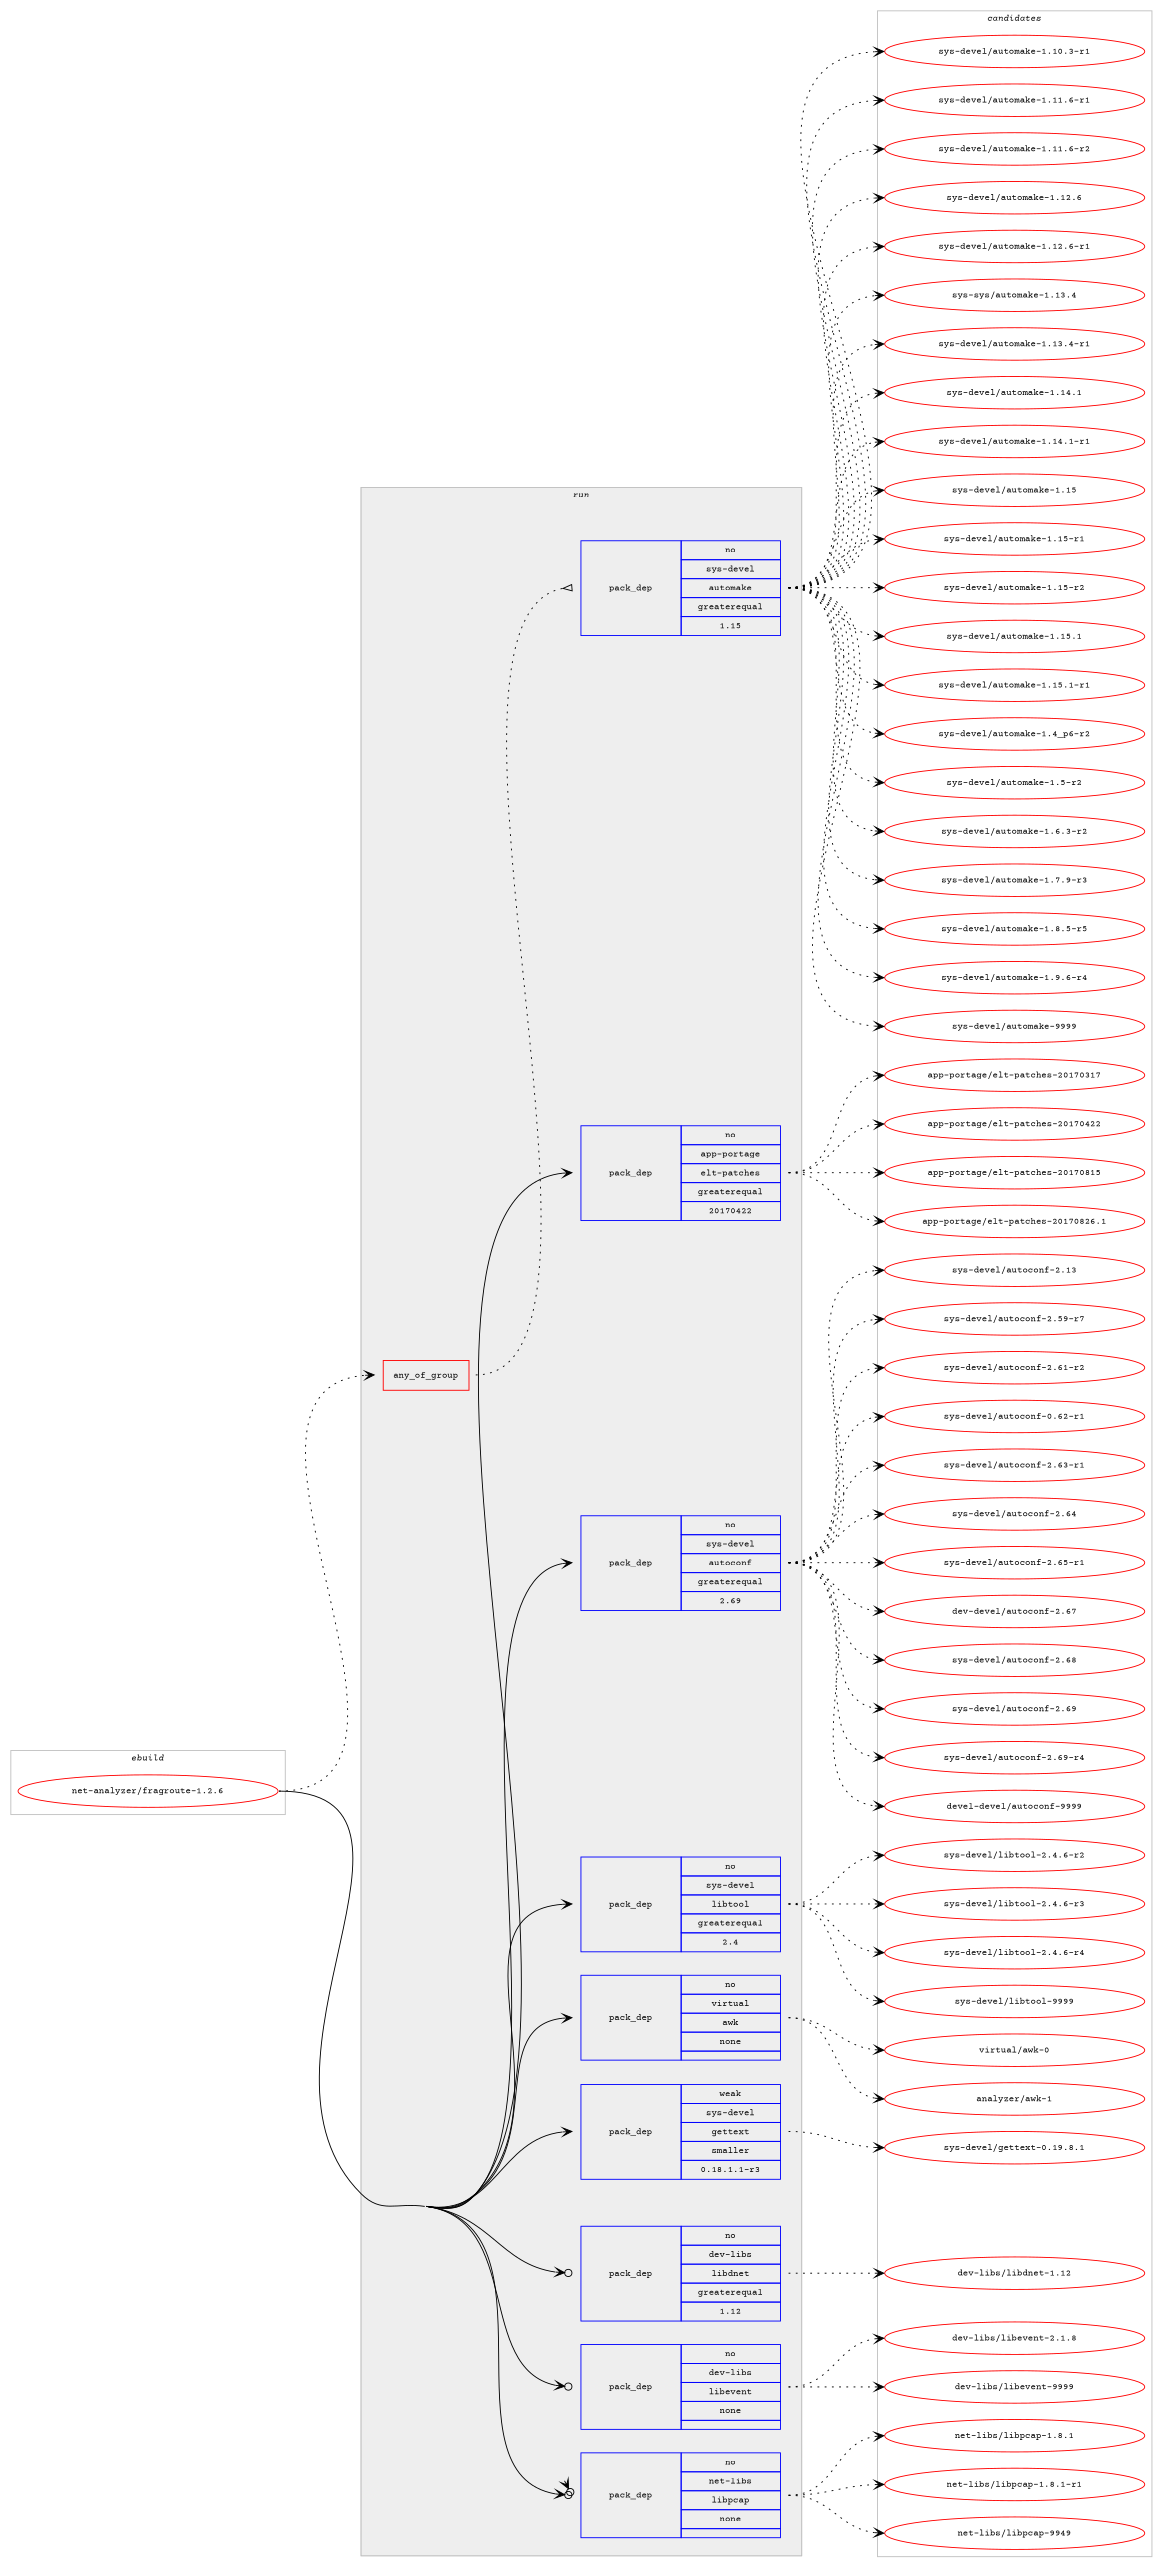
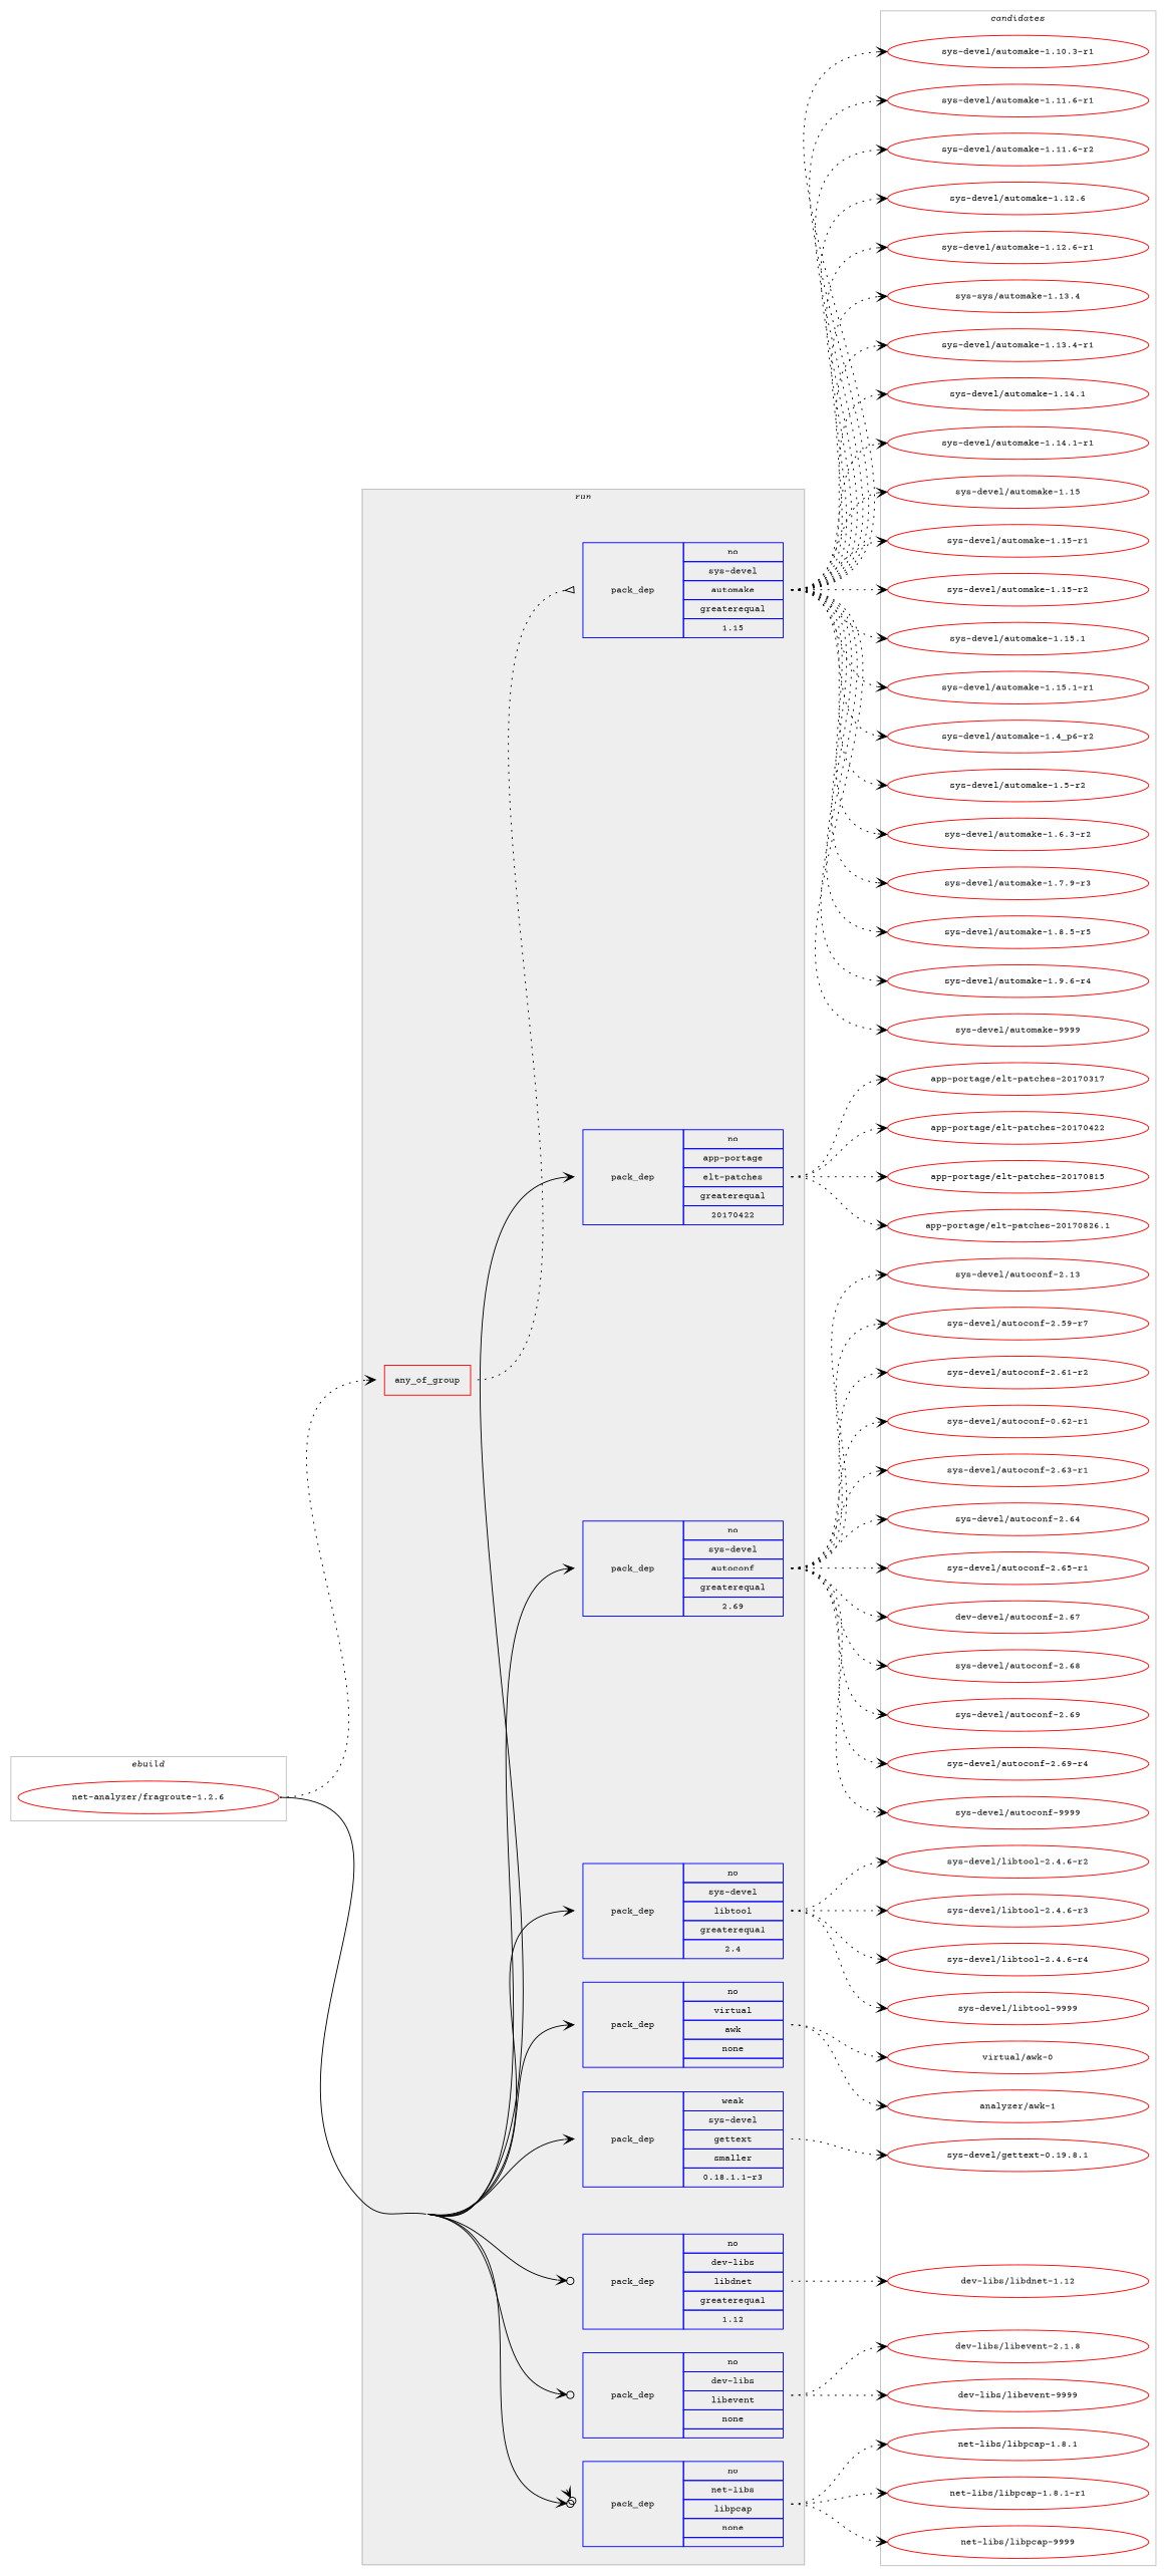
  digraph {
    compound=true
    concentrate=true
    fontname="Courier Prime"
    fontsize=10
    newrank=true
    rankdir=LR
    ranksep=1.5
    node [color=red fontname="Courier Prime" fontsize=10]
    edge [arrowhead=vee fontname="Courier Prime" headport=w style=dotted tailport=e weight=100]
    n1 [label="net-analyzer/fragroute-1.2.6" width=4]
    n2 [color=blue label=<<TABLE BORDER="0" CELLBORDER="1" CELLSPACING="0" CELLPADDING="4" WIDTH="220"><TR><TD ROWSPAN="6" CELLPADDING="30">pack_dep</TD></TR><TR><TD WIDTH="110">no</TD></TR><TR><TD>sys-devel</TD></TR><TR><TD>automake</TD></TR><TR><TD>greaterequal</TD></TR><TR><TD>1.15</TD></TR></TABLE>> shape=none]
    n3 [label=<<TABLE BORDER="0" CELLBORDER="1" CELLSPACING="0" CELLPADDING="4"><TR><TD CELLPADDING="10">any_of_group</TD></TR></TABLE>> shape=none]
    n4 [color=blue label=<<TABLE BORDER="0" CELLBORDER="1" CELLSPACING="0" CELLPADDING="4" WIDTH="220"><TR><TD ROWSPAN="6" CELLPADDING="30">pack_dep</TD></TR><TR><TD WIDTH="110">no</TD></TR><TR><TD>app-portage</TD></TR><TR><TD>elt-patches</TD></TR><TR><TD>greaterequal</TD></TR><TR><TD>20170422</TD></TR></TABLE>> shape=none]
    n5 [color=blue label=<<TABLE BORDER="0" CELLBORDER="1" CELLSPACING="0" CELLPADDING="4" WIDTH="220"><TR><TD ROWSPAN="6" CELLPADDING="30">pack_dep</TD></TR><TR><TD WIDTH="110">no</TD></TR><TR><TD>sys-devel</TD></TR><TR><TD>autoconf</TD></TR><TR><TD>greaterequal</TD></TR><TR><TD>2.69</TD></TR></TABLE>> shape=none]
    n6 [color=blue label=<<TABLE BORDER="0" CELLBORDER="1" CELLSPACING="0" CELLPADDING="4" WIDTH="220"><TR><TD ROWSPAN="6" CELLPADDING="30">pack_dep</TD></TR><TR><TD WIDTH="110">no</TD></TR><TR><TD>sys-devel</TD></TR><TR><TD>libtool</TD></TR><TR><TD>greaterequal</TD></TR><TR><TD>2.4</TD></TR></TABLE>> shape=none]
    n7 [color=blue label=<<TABLE BORDER="0" CELLBORDER="1" CELLSPACING="0" CELLPADDING="4" WIDTH="220"><TR><TD ROWSPAN="6" CELLPADDING="30">pack_dep</TD></TR><TR><TD WIDTH="110">no</TD></TR><TR><TD>virtual</TD></TR><TR><TD>awk</TD></TR><TR><TD>none</TD></TR><TR><TD></TD></TR></TABLE>> shape=none]
    n8 [color=blue label=<<TABLE BORDER="0" CELLBORDER="1" CELLSPACING="0" CELLPADDING="4" WIDTH="220"><TR><TD ROWSPAN="6" CELLPADDING="30">pack_dep</TD></TR><TR><TD WIDTH="110">weak</TD></TR><TR><TD>sys-devel</TD></TR><TR><TD>gettext</TD></TR><TR><TD>smaller</TD></TR><TR><TD>0.18.1.1-r3</TD></TR></TABLE>> shape=none]
    n9 [color=blue label=<<TABLE BORDER="0" CELLBORDER="1" CELLSPACING="0" CELLPADDING="4" WIDTH="220"><TR><TD ROWSPAN="6" CELLPADDING="30">pack_dep</TD></TR><TR><TD WIDTH="110">no</TD></TR><TR><TD>dev-libs</TD></TR><TR><TD>libdnet</TD></TR><TR><TD>greaterequal</TD></TR><TR><TD>1.12</TD></TR></TABLE>> shape=none]
    n10 [color=blue label=<<TABLE BORDER="0" CELLBORDER="1" CELLSPACING="0" CELLPADDING="4" WIDTH="220"><TR><TD ROWSPAN="6" CELLPADDING="30">pack_dep</TD></TR><TR><TD WIDTH="110">no</TD></TR><TR><TD>dev-libs</TD></TR><TR><TD>libevent</TD></TR><TR><TD>none</TD></TR><TR><TD></TD></TR></TABLE>> shape=none]
    n11 [color=blue label=<<TABLE BORDER="0" CELLBORDER="1" CELLSPACING="0" CELLPADDING="4" WIDTH="220"><TR><TD ROWSPAN="6" CELLPADDING="30">pack_dep</TD></TR><TR><TD WIDTH="110">no</TD></TR><TR><TD>net-libs</TD></TR><TR><TD>libpcap</TD></TR><TR><TD>none</TD></TR><TR><TD></TD></TR></TABLE>> shape=none]
    n12 [label="sys-devel/automake-1.10.3-r1" width=4]
    n13 [label="sys-devel/automake-1.11.6-r1" width=4]
    n14 [label="sys-devel/automake-1.11.6-r2" width=4]
    n15 [label="sys-devel/automake-1.12.6" width=4]
    n16 [label="sys-devel/automake-1.12.6-r1" width=4]
    n17 [label="sys-sys/automake-1.13.4" width=4]
    n18 [label="sys-devel/automake-1.13.4-r1" width=4]
    n19 [label="sys-devel/automake-1.14.1" width=4]
    n20 [label="sys-devel/automake-1.14.1-r1" width=4]
    n21 [label="sys-devel/automake-1.15" width=4]
    n22 [label="sys-devel/automake-1.15-r1" width=4]
    n23 [label="sys-devel/automake-1.15-r2" width=4]
    n24 [label="sys-devel/automake-1.15.1" width=4]
    n25 [label="sys-devel/automake-1.15.1-r1" width=4]
    n26 [label="sys-devel/automake-1.4_p6-r2" width=4]
    n27 [label="sys-devel/automake-1.5-r2" width=4]
    n28 [label="sys-devel/automake-1.6.3-r2" width=4]
    n29 [label="sys-devel/automake-1.7.9-r3" width=4]
    n30 [label="sys-devel/automake-1.8.5-r5" width=4]
    n31 [label="sys-devel/automake-1.9.6-r4" width=4]
    n32 [label="sys-devel/automake-9999" width=4]
    n33 [label="app-portage/elt-patches-20170317" width=4]
    n34 [label="app-portage/elt-patches-20170422" width=4]
    n35 [label="app-portage/elt-patches-20170815" width=4]
    n36 [label="app-portage/elt-patches-20170826.1" width=4]
    n37 [label="sys-devel/autoconf-2.13" width=4]
    n38 [label="sys-devel/autoconf-2.59-r7" width=4]
    n39 [label="sys-devel/autoconf-2.61-r2" width=4]
    n40 [label="sys-devel/autoconf-0.62-r1" width=4]
    n41 [label="sys-devel/autoconf-2.63-r1" width=4]
    n42 [label="sys-devel/autoconf-2.64" width=4]
    n43 [label="sys-devel/autoconf-2.65-r1" width=4]
    n44 [label="dev-devel/autoconf-2.67" width=4]
    n45 [label="sys-devel/autoconf-2.68" width=4]
    n46 [label="sys-devel/autoconf-2.69" width=4]
    n47 [label="sys-devel/autoconf-2.69-r4" width=4]
-   n48 [label="devel-devel/autoconf-9999" width=4]
+   n48 [label="sys-devel/autoconf-9999" width=4]
    n49 [label="sys-devel/libtool-2.4.6-r2" width=4]
    n50 [label="sys-devel/libtool-2.4.6-r3" width=4]
    n51 [label="sys-devel/libtool-2.4.6-r4" width=4]
    n52 [label="sys-devel/libtool-9999" width=4]
    n53 [label="virtual/awk-0" width=4]
    n54 [label="analyzer/awk-1" width=4]
    n55 [label="sys-devel/gettext-0.19.8.1" width=4]
    n56 [label="dev-libs/libdnet-1.12" width=4]
    n57 [label="dev-libs/libevent-2.1.8" width=4]
    n58 [label="dev-libs/libevent-9999" width=4]
    n59 [label="net-libs/libpcap-1.8.1" width=4]
    n60 [label="net-libs/libpcap-1.8.1-r1" width=4]
-   n61 [label="net-libs/libpcap-9949" width=4]
+   n61 [label="net-libs/libpcap-9999" width=4]
    subgraph cluster_1 {
      color=gray
      label=<<i>ebuild</i>>
      rank=same
      n1
    }
    subgraph cluster_2 {
      color=gray
      label=<<i>dependencies</i>>
      subgraph cluster_3 {
        color=gray
        fillcolor="#eeeeee"
        label=<<i>compile</i>>
        style=filled
        subgraph sub_4 {
          color=gray
          fillcolor="#eeeeee"
          label=<<i>compile</i>>
          style=filled
          n3
          subgraph sub_5 {
            color=gray
            fillcolor="#eeeeee"
            label=<<i>compile</i>>
            style=filled
            n2
          }
        }
        subgraph sub_6 {
          color=gray
          fillcolor="#eeeeee"
          label=<<i>compile</i>>
          style=filled
          n4
        }
        subgraph sub_7 {
          color=gray
          fillcolor="#eeeeee"
          label=<<i>compile</i>>
          style=filled
          n5
        }
        subgraph sub_8 {
          color=gray
          fillcolor="#eeeeee"
          label=<<i>compile</i>>
          style=filled
          n6
        }
        subgraph sub_9 {
          color=gray
          fillcolor="#eeeeee"
          label=<<i>compile</i>>
          style=filled
          n7
        }
        subgraph sub_10 {
          color=gray
          fillcolor="#eeeeee"
          label=<<i>compile</i>>
          style=filled
          n8
        }
      }
      subgraph cluster_11 {
        color=gray
        fillcolor="#eeeeee"
        label=<<i>compile and run</i>>
        style=filled
        subgraph sub_12 {
          color=gray
          fillcolor="#eeeeee"
          label=<<i>compile and run</i>>
          style=filled
          n9
        }
        subgraph sub_13 {
          color=gray
          fillcolor="#eeeeee"
          label=<<i>compile and run</i>>
          style=filled
          n10
        }
        subgraph sub_14 {
          color=gray
          fillcolor="#eeeeee"
          label=<<i>compile and run</i>>
          style=filled
          n11
        }
      }
      subgraph cluster_15 {
        color=gray
        fillcolor="#eeeeee"
        label=<<i>run</i>>
        style=filled
      }
    }
    subgraph cluster_16 {
      color=gray
      label=<<i>candidates</i>>
      rank=same
      subgraph sub_17 {
        color=black
        label=<<i>candidates</i>>
        nodesep=1
        rank=same
        n12
        n13
        n14
        n15
        n16
        n17
        n18
        n19
        n20
        n21
        n22
        n23
        n24
        n25
        n26
        n27
        n28
        n29
        n30
        n31
        n32
      }
      subgraph sub_18 {
        color=black
        label=<<i>candidates</i>>
        nodesep=1
        rank=same
        n33
        n34
        n35
        n36
      }
      subgraph sub_19 {
        color=black
        label=<<i>candidates</i>>
        nodesep=1
        rank=same
        n37
        n38
        n39
        n40
        n41
        n42
        n43
        n44
        n45
        n46
        n47
        n48
      }
      subgraph sub_20 {
        color=black
        label=<<i>candidates</i>>
        nodesep=1
        rank=same
        n49
        n50
        n51
        n52
      }
      subgraph sub_21 {
        color=black
        label=<<i>candidates</i>>
        nodesep=1
        rank=same
        n53
        n54
      }
      subgraph sub_22 {
        color=black
        label=<<i>candidates</i>>
        nodesep=1
        rank=same
        n55
      }
      subgraph sub_23 {
        color=black
        label=<<i>candidates</i>>
        nodesep=1
        rank=same
        n56
      }
      subgraph sub_24 {
        color=black
        label=<<i>candidates</i>>
        nodesep=1
        rank=same
        n57
        n58
      }
      subgraph sub_25 {
        color=black
        label=<<i>candidates</i>>
        nodesep=1
        rank=same
        n59
        n60
        n61
      }
    }
    n1 -> n3 [weight=20]
    n1 -> n4 [style=solid weight=20]
    n1 -> n5 [style=solid weight=20]
    n1 -> n6 [style=solid weight=20]
    n1 -> n7 [style=solid weight=20]
    n1 -> n8 [style=solid weight=20]
    n1 -> n9 [arrowhead=odotvee style=solid weight=20]
    n1 -> n10 [arrowhead=odotvee style=solid weight=20]
    n1 -> n11 [arrowhead=odotvee style=solid weight=20]
    n2 -> n12
    n2 -> n13
    n2 -> n14
    n2 -> n15
    n2 -> n16
    n2 -> n17
    n2 -> n18
    n2 -> n19
    n2 -> n20
    n2 -> n21
    n2 -> n22
    n2 -> n23
    n2 -> n24
    n2 -> n25
    n2 -> n26
    n2 -> n27
    n2 -> n28
    n2 -> n29
    n2 -> n30
    n2 -> n31
    n2 -> n32
    n3 -> n2 [arrowhead=oinv weight=20]
    n4 -> n33
    n4 -> n34
    n4 -> n35
    n4 -> n36
    n5 -> n37
    n5 -> n38
    n5 -> n39
    n5 -> n40
    n5 -> n41
    n5 -> n42
    n5 -> n43
    n5 -> n44
    n5 -> n45
    n5 -> n46
    n5 -> n47
    n5 -> n48
    n6 -> n49
    n6 -> n50
    n6 -> n51
    n6 -> n52
    n7 -> n53
    n7 -> n54
    n8 -> n55
    n9 -> n56
    n10 -> n57
    n10 -> n58
    n11 -> n59
    n11 -> n60
    n11 -> n61
  }
